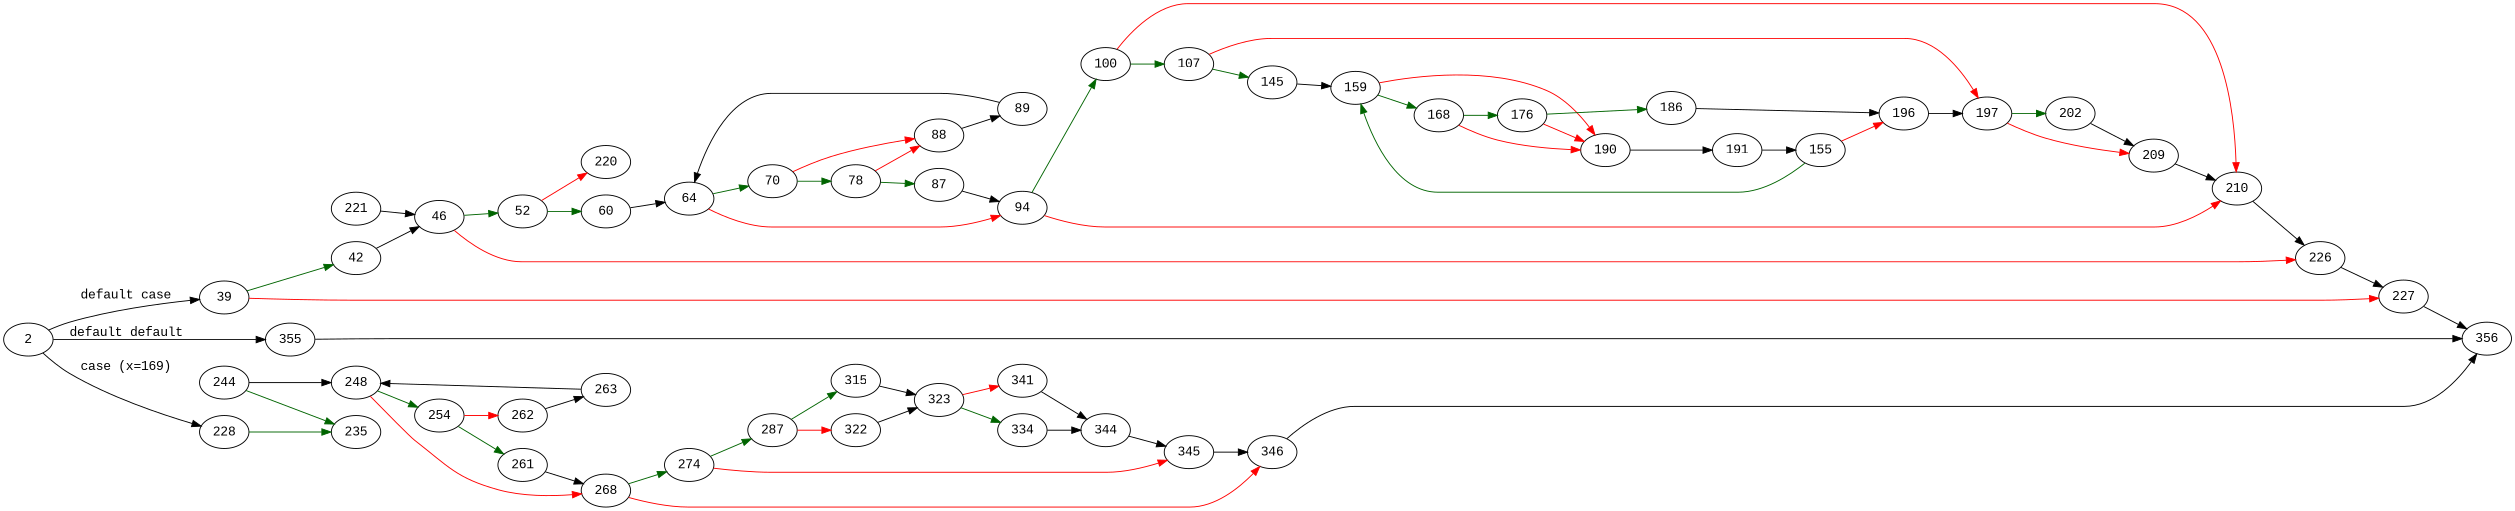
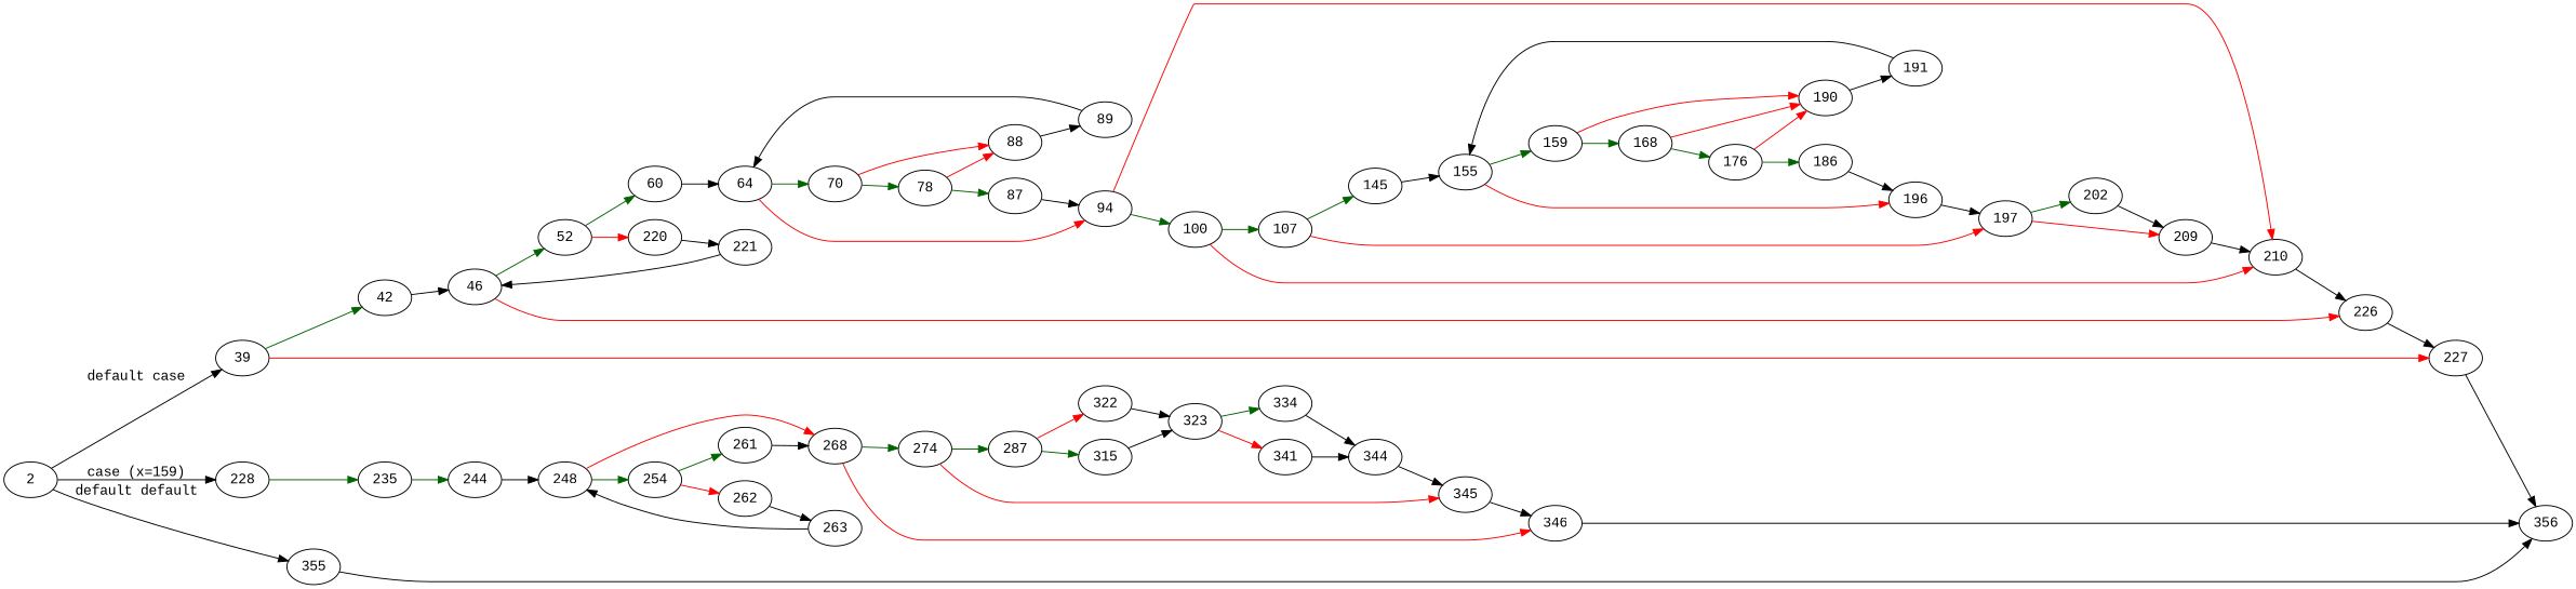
  strict digraph {
    fontname="Liberation Mono"
    rankdir=LR
    node [fontname="Liberation Mono"]
    edge [fontname="Liberation Mono"]
    2 [entry=true]
    39
    228
    355
    42
    227
    235
    356
    46
    244
    52
    226
    60
    220
    64
    221
    70
    94
    78
    88
    100
    210
    87
    89
    107
    145
    197
    155
    202
    209
    159
    196
    168
    190
    176
    191
    186
    248
    254
    268
    261
    262
    274
    346
    263
    287
    345
    315
    322
    323
    334
    341
    344
    2 -> 39 [cond="case (x=158)" label="default case"]
-   2 -> 228 [cond="case (x=159)" label="case (x=169)"]
+   2 -> 228 [cond="case (x=159)" label="case (x=159)"]
    2 -> 355 [cond="default case" label="default default"]
    39 -> 42 [color=darkgreen cond=true]
    39 -> 227 [color=red cond=false]
    228 -> 235 [color=darkgreen cond=true]
    355 -> 356
    42 -> 46
    227 -> 356
-   244 -> 235 [color=darkgreen cond=true]
+   235 -> 244 [color=darkgreen cond=true]
    46 -> 52 [color=darkgreen cond=true]
    46 -> 226 [color=red cond=false]
    244 -> 248
    52 -> 60 [color=darkgreen cond=true]
    52 -> 220 [color=red cond=false]
    226 -> 227
    60 -> 64
+   220 -> 221
    64 -> 70 [color=darkgreen cond=true]
    64 -> 94 [color=red cond=false]
    221 -> 46
    70 -> 78 [color=darkgreen cond=true]
    70 -> 88 [color=red cond=false]
    94 -> 100 [color=darkgreen cond=true]
    94 -> 210 [color=red cond=false]
    78 -> 88 [color=red cond=false]
    78 -> 87 [color=darkgreen cond=true]
    88 -> 89
    100 -> 210 [color=red cond=false]
    100 -> 107 [color=darkgreen cond=true]
    210 -> 226
    87 -> 94
    89 -> 64
    107 -> 145 [color=darkgreen cond=true]
    107 -> 197 [color=red cond=false]
-   145 -> 159
+   145 -> 155
    197 -> 202 [color=darkgreen cond=true]
    197 -> 209 [color=red cond=false]
    155 -> 159 [color=darkgreen cond=true]
    155 -> 196 [color=red cond=false]
    202 -> 209
    209 -> 210
    159 -> 168 [color=darkgreen cond=true]
    159 -> 190 [color=red cond=false]
    196 -> 197
    168 -> 190 [color=red cond=false]
    168 -> 176 [color=darkgreen cond=true]
    190 -> 191
    176 -> 190 [color=red cond=false]
    176 -> 186 [color=darkgreen cond=true]
    191 -> 155
    186 -> 196
    248 -> 254 [color=darkgreen cond=true]
    248 -> 268 [color=red cond=false]
    254 -> 261 [color=darkgreen cond=true]
    254 -> 262 [color=red cond=false]
    268 -> 274 [color=darkgreen cond=true]
    268 -> 346 [color=red cond=false]
    261 -> 268
    262 -> 263
    274 -> 287 [color=darkgreen cond=true]
    274 -> 345 [color=red cond=false]
    346 -> 356
    263 -> 248
    287 -> 315 [color=darkgreen cond=true]
    287 -> 322 [color=red cond=false]
    345 -> 346
    315 -> 323
    322 -> 323
    323 -> 334 [color=darkgreen cond=true]
    323 -> 341 [color=red cond=false]
    334 -> 344
    341 -> 344
    344 -> 345
  }
